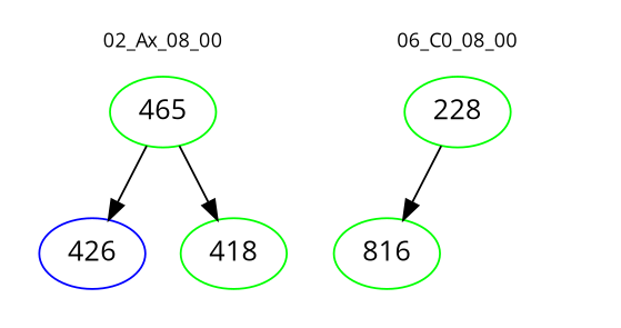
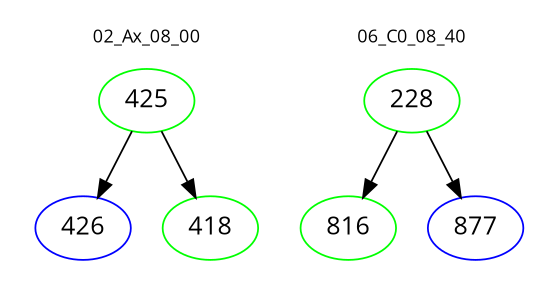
  digraph {
    fontname="Open Sans"
    node [color=green fontname="Open Sans"]
    edge [color=black fontname="Open Sans"]
-   n1 [label=465]
+   n1 [label=425]
    n2 [color=blue label=426]
    n3 [label=418]
    n4 [label=228]
    n5 [label=816]
+   n6 [color=blue label=877]
    subgraph cluster_1 {
      color=white
      fontsize=10
      label="02_Ax_08_00"
      n1
      n2
      n3
    }
    subgraph cluster_2 {
      color=white
      fontsize=10
-     label="06_C0_08_00"
+     label="06_C0_08_40"
      n4
      n5
+     n6
    }
    n1 -> n2
    n1 -> n3
    n4 -> n5
+   n4 -> n6
  }
